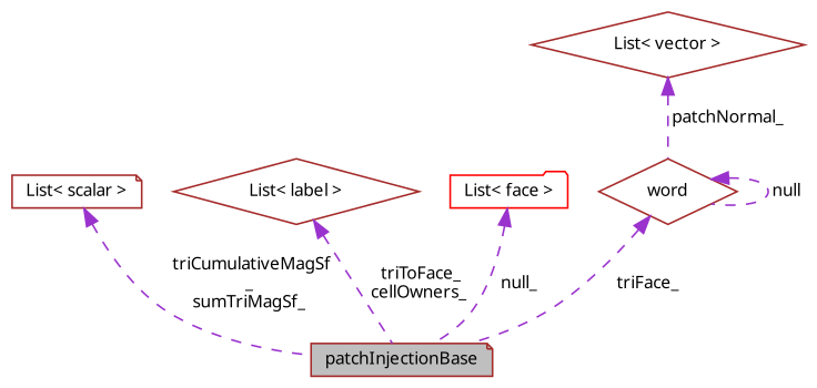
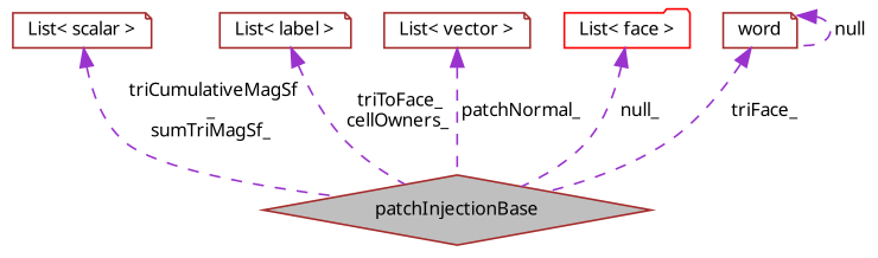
  digraph {
    fontname="Noto Sans"
    node [color=brown fontname="Noto Sans" fontsize=10 shape=note]
    edge [color=darkorchid3 dir=back fontname="Noto Sans" fontsize=10 labelfontname=FreeSans labelfontsize=10 style=dashed]
-   n1 [fillcolor=grey75 fontcolor=black height=0.2 label=patchInjectionBase style=filled width=0.4]
+   n1 [fillcolor=grey75 fontcolor=black height=0.2 label=patchInjectionBase shape=diamond style=filled width=0.4]
    n2 [height=0.2 label="List\< scalar \>" width=0.4]
-   n3 [height=0.2 label="List\< label \>" shape=diamond width=0.4]
-   n4 [height=0.2 label="List\< vector \>" shape=diamond width=0.4]
+   n3 [height=0.2 label="List\< label \>" width=0.4]
+   n4 [height=0.2 label="List\< vector \>" width=0.4]
    n5 [color=red height=0.2 label="List\< face \>" shape=folder width=0.4]
-   n6 [height=0.2 label=word shape=diamond width=0.4]
+   n6 [height=0.2 label=word width=0.4]
    n2 -> n1 [label=" triCumulativeMagSf\l_\nsumTriMagSf_"]
    n3 -> n1 [label=" triToFace_\ncellOwners_"]
-   n4 -> n6 [label=" patchNormal_"]
+   n4 -> n1 [label=" patchNormal_"]
    n5 -> n1 [label=" null_"]
    n6 -> n1 [label=" triFace_"]
    n6 -> n6 [label=" null"]
  }
